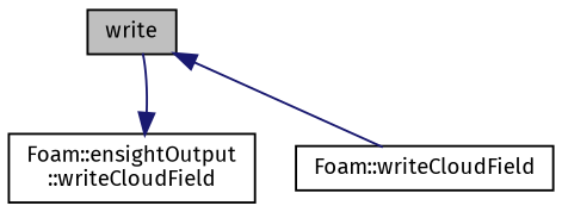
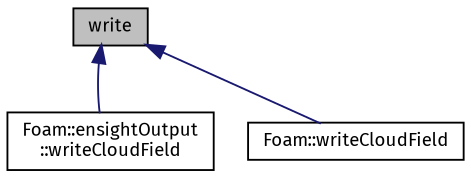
  digraph {
    fontname="Fira Sans"
    rankdir=TB
    node [color=black fontname="Fira Sans" fontsize=10 shape=record]
    edge [color=midnightblue dir=back fontname="Fira Sans" fontsize=10 labelfontname=Helvetica labelfontsize=10 style=solid]
    n1 [fillcolor=grey75 fontcolor=black height=0.2 label=write style=filled width=0.4]
    n2 [height=0.2 label="Foam::ensightOutput\l::writeCloudField" width=0.4]
    n3 [height=0.2 label="Foam::writeCloudField" width=0.4]
-   n2 -> n1
+   n1 -> n2
    n1 -> n3
  }
